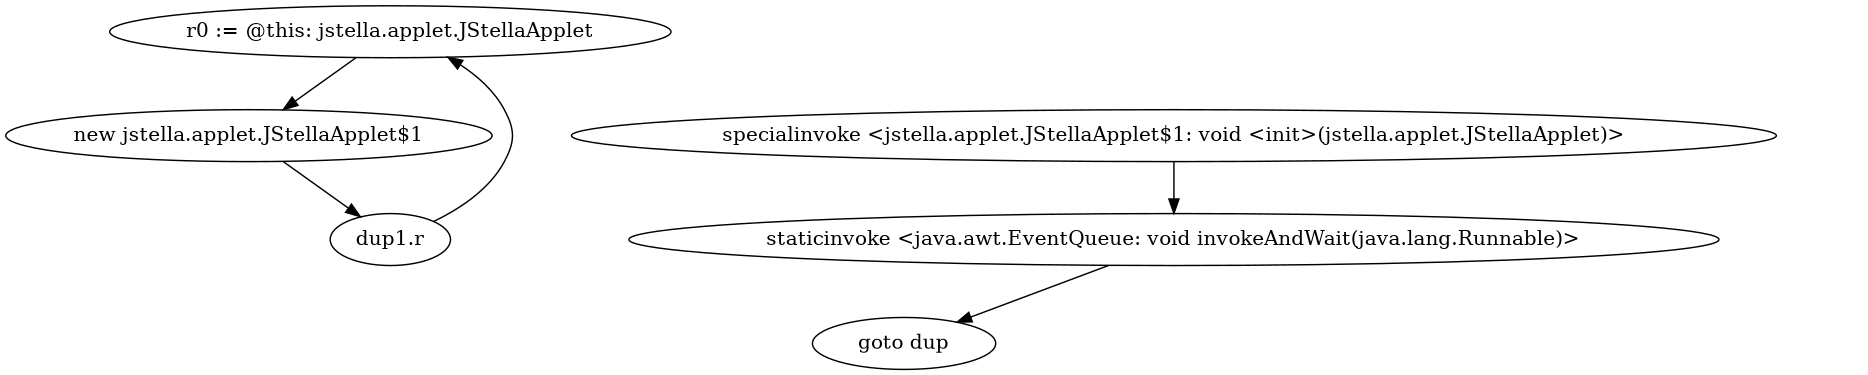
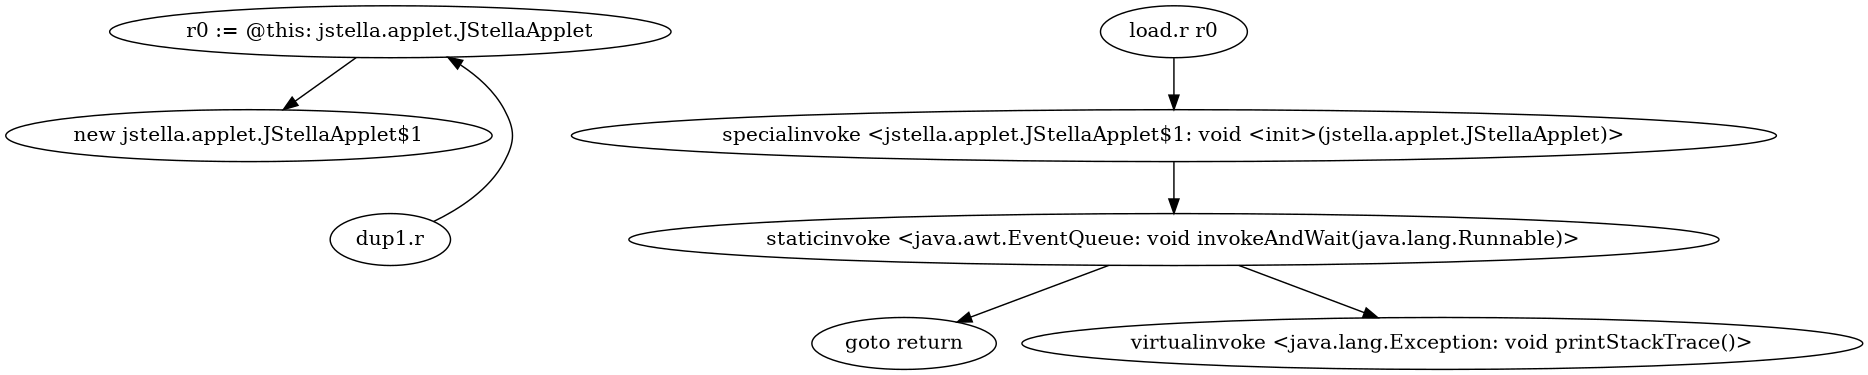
  digraph {
    "r0 := @this: jstella.applet.JStellaApplet"
    "new jstella.applet.JStellaApplet$1"
    "dup1.r"
+   "load.r r0"
    "specialinvoke <jstella.applet.JStellaApplet$1: void <init>(jstella.applet.JStellaApplet)>"
    "staticinvoke <java.awt.EventQueue: void invokeAndWait(java.lang.Runnable)>"
-   "goto return" [label="goto dup"]
+   "goto return"
+   "virtualinvoke <java.lang.Exception: void printStackTrace()>"
    "r0 := @this: jstella.applet.JStellaApplet" -> "new jstella.applet.JStellaApplet$1"
-   "new jstella.applet.JStellaApplet$1" -> "dup1.r"
    "dup1.r" -> "r0 := @this: jstella.applet.JStellaApplet"
+   "load.r r0" -> "specialinvoke <jstella.applet.JStellaApplet$1: void <init>(jstella.applet.JStellaApplet)>"
    "specialinvoke <jstella.applet.JStellaApplet$1: void <init>(jstella.applet.JStellaApplet)>" -> "staticinvoke <java.awt.EventQueue: void invokeAndWait(java.lang.Runnable)>"
    "staticinvoke <java.awt.EventQueue: void invokeAndWait(java.lang.Runnable)>" -> "goto return"
+   "staticinvoke <java.awt.EventQueue: void invokeAndWait(java.lang.Runnable)>" -> "virtualinvoke <java.lang.Exception: void printStackTrace()>"
  }
